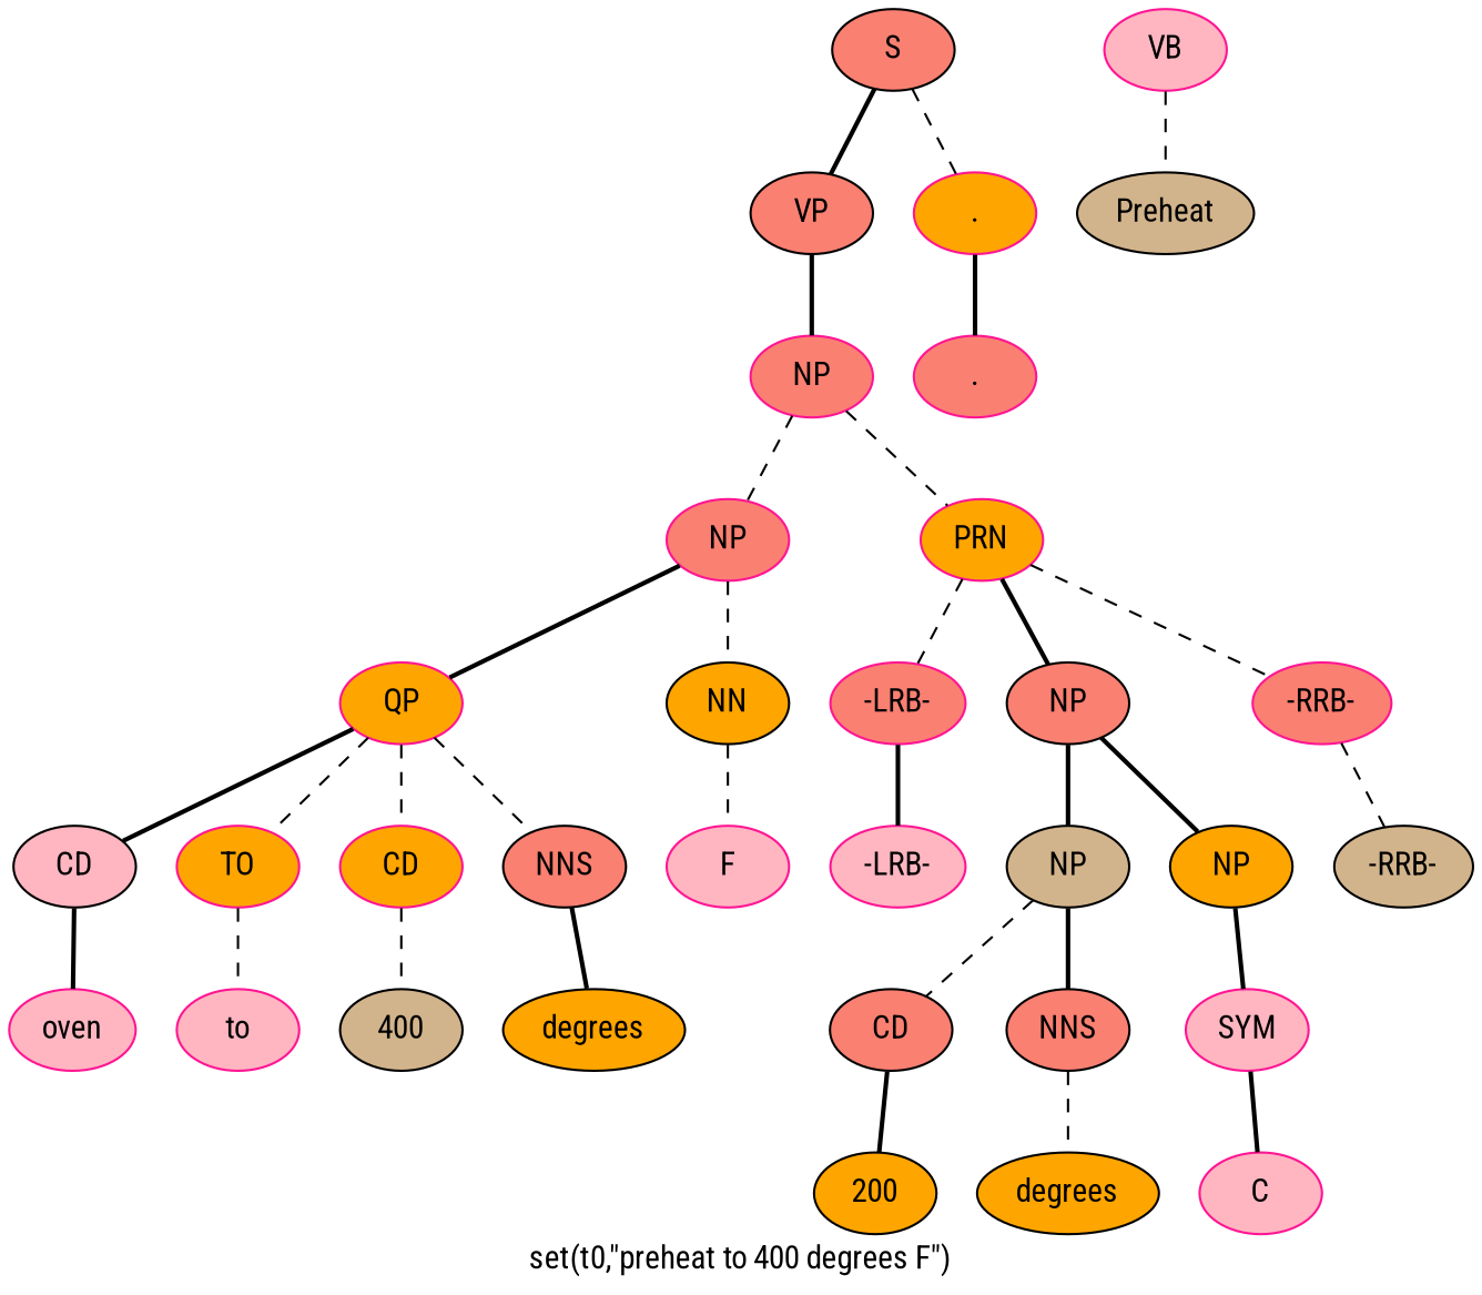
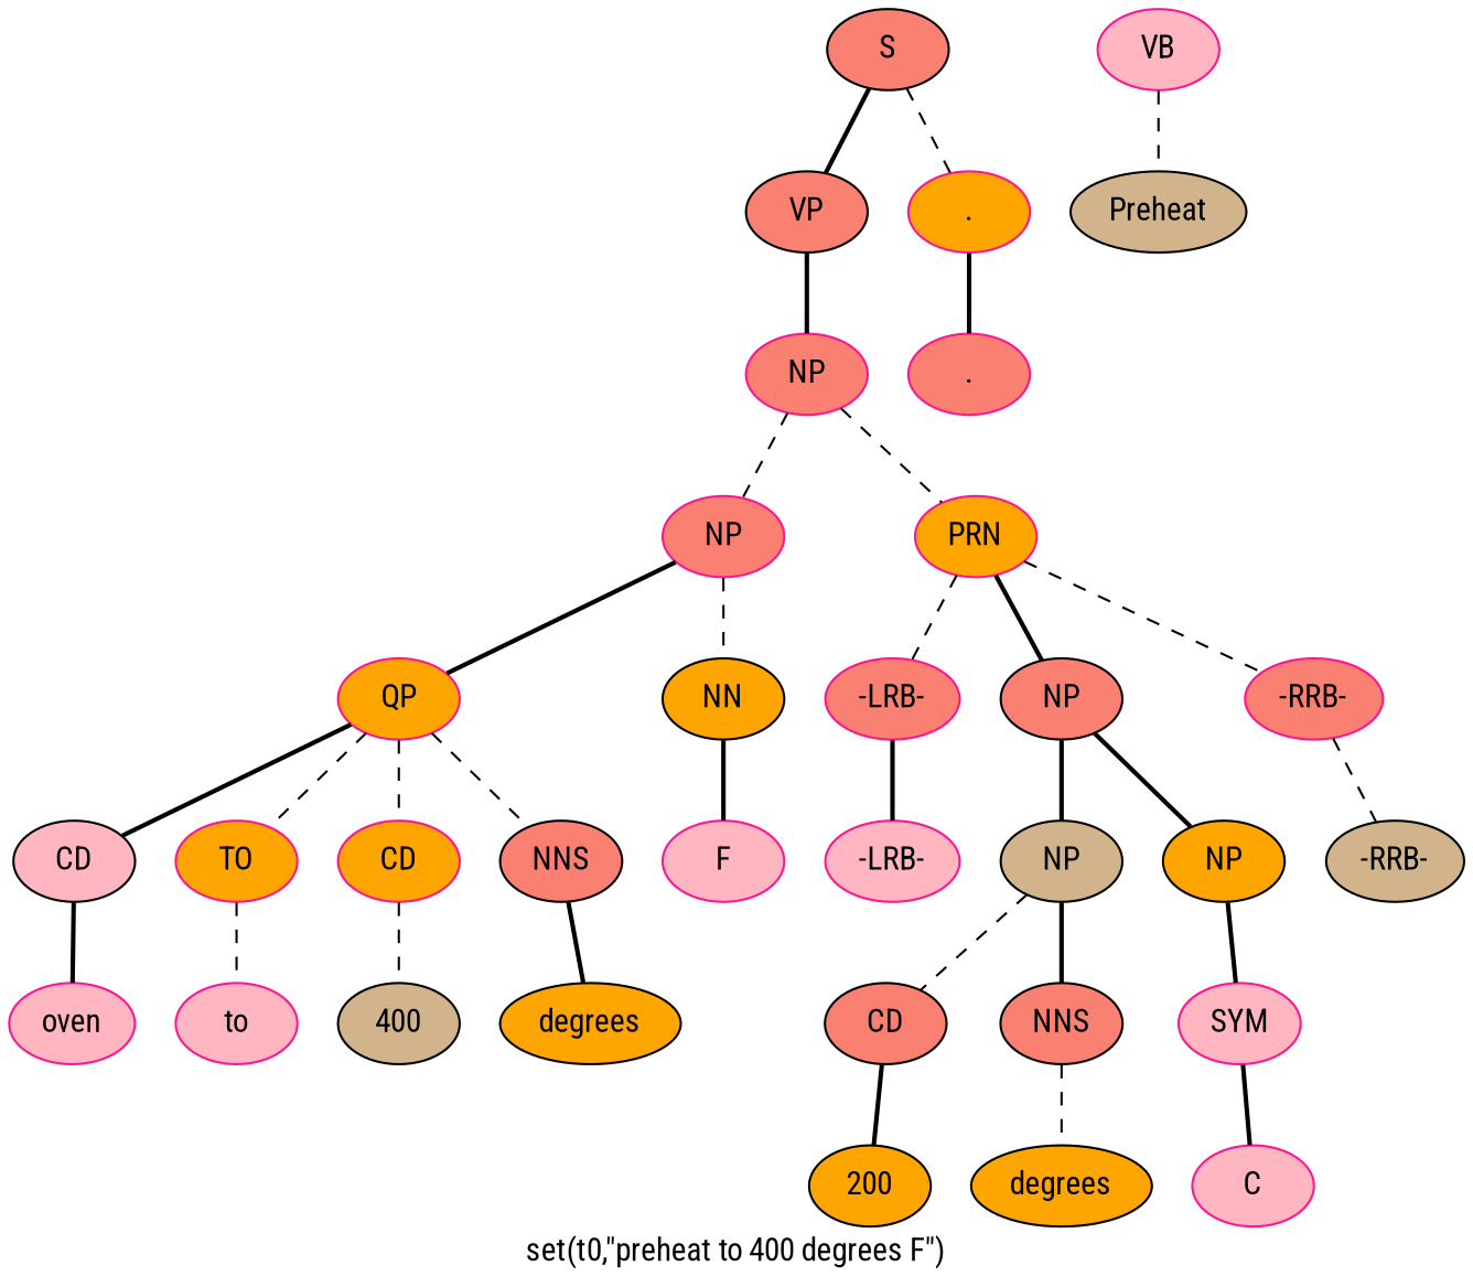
  graph {
    fontname="Roboto Condensed"
    label="set(t0,\"preheat to 400 degrees F\")"
    node [color=deeppink fillcolor=salmon fontname="Roboto Condensed" style=filled]
    edge [fontname="Roboto Condensed" style=dashed]
    n1 [color=black label=S]
    n2 [color=black label=VP]
    n3 [fillcolor=orange label="."]
    n4 [label=NP]
    n5 [label="."]
    n6 [fillcolor=lightpink label=VB]
    n7 [color=black fillcolor=tan label=Preheat]
    n8 [label=NP]
    n9 [fillcolor=orange label=PRN]
    n10 [fillcolor=orange label=QP]
    n11 [color=black fillcolor=orange label=NN]
    n12 [label="-LRB-"]
    n13 [color=black label=NP]
    n14 [label="-RRB-"]
    n15 [color=black fillcolor=lightpink label=CD]
    n16 [fillcolor=orange label=TO]
    n17 [fillcolor=orange label=CD]
    n18 [color=black label=NNS]
    n19 [fillcolor=lightpink label=F]
    n20 [fillcolor=lightpink label=oven]
    n21 [fillcolor=lightpink label=to]
    n22 [color=black fillcolor=tan label=400]
    n23 [color=black fillcolor=orange label=degrees]
    n24 [fillcolor=lightpink label="-LRB-"]
    n25 [color=black fillcolor=tan label=NP]
    n26 [color=black fillcolor=orange label=NP]
    n27 [color=black fillcolor=tan label="-RRB-"]
    n28 [color=black label=CD]
    n29 [color=black label=NNS]
    n30 [fillcolor=lightpink label=SYM]
    n31 [color=black fillcolor=orange label=200]
    n32 [color=black fillcolor=orange label=degrees]
    n33 [fillcolor=lightpink label=C]
    n1 -- n2 [style=bold]
    n1 -- n3
    n2 -- n4 [style=bold]
    n3 -- n5 [style=bold]
    n4 -- n8
    n4 -- n9
    n6 -- n7
    n8 -- n10 [style=bold]
    n8 -- n11
    n9 -- n12
    n9 -- n13 [style=bold]
    n9 -- n14
    n10 -- n15 [style=bold]
    n10 -- n16
    n10 -- n17
    n10 -- n18
-   n11 -- n19
+   n11 -- n19 [style=bold]
    n12 -- n24 [style=bold]
    n13 -- n25 [style=bold]
    n13 -- n26 [style=bold]
    n14 -- n27
    n15 -- n20 [style=bold]
    n16 -- n21
    n17 -- n22
    n18 -- n23 [style=bold]
    n25 -- n28
    n25 -- n29 [style=bold]
    n26 -- n30 [style=bold]
    n28 -- n31 [style=bold]
    n29 -- n32
    n30 -- n33 [style=bold]
  }
